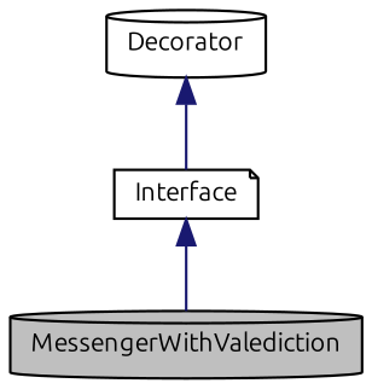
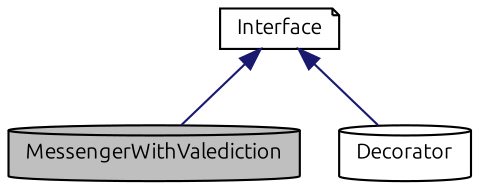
  digraph {
    fontname=Ubuntu
    node [color=black fillcolor=white fontname=Ubuntu fontsize=10 shape=cylinder style=filled]
    edge [color=midnightblue dir=back fontname=Ubuntu fontsize=10 labelfontname=Helvetica labelfontsize=10 style=solid]
    n1 [fillcolor=grey75 fontcolor=black height=0.2 label=MessengerWithValediction width=0.4]
    n2 [height=0.2 label=Decorator width=0.4]
    n3 [height=0.2 label=Interface shape=note width=0.4]
    n3 -> n1
-   n2 -> n3
+   n3 -> n2
  }
